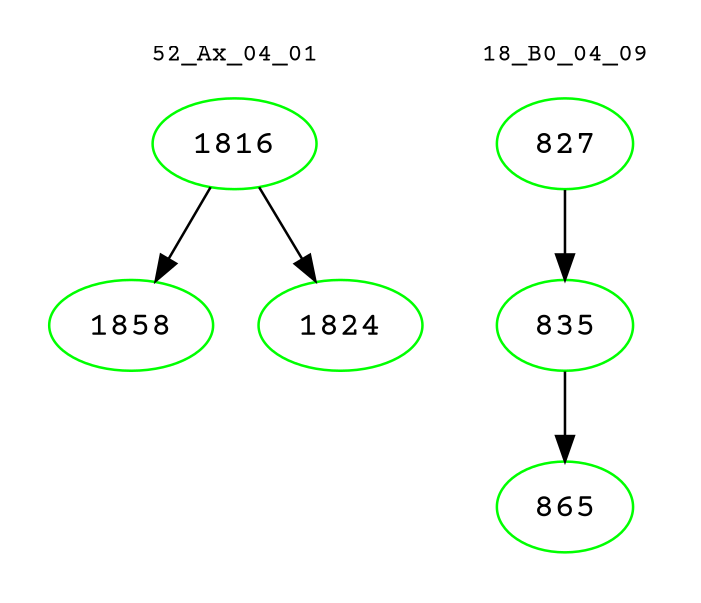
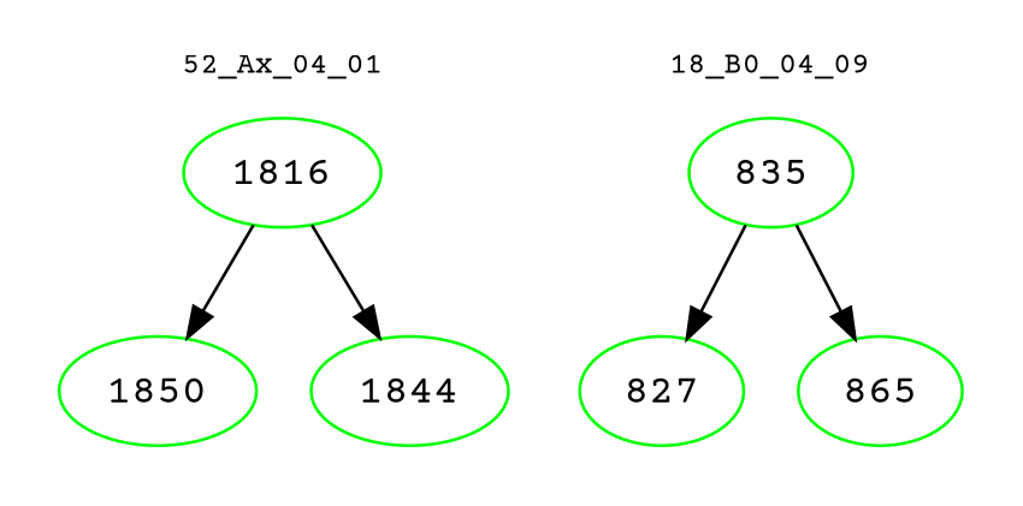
  digraph {
    fontname="Courier Prime"
    node [color=green fontname="Courier Prime"]
    edge [color=black fontname="Courier Prime"]
    n1 [label=1816]
-   n2 [label=1858]
-   n3 [label=1824]
+   n2 [label=1850]
+   n3 [label=1844]
    n4 [label=835]
    n5 [label=827]
    n6 [label=865]
    subgraph cluster_1 {
      color=white
      fontsize=10
      label="52_Ax_04_01"
      n1
      n2
      n3
    }
    subgraph cluster_2 {
      color=white
      fontsize=10
      label="18_B0_04_09"
      n4
      n5
      n6
    }
    n1 -> n2
    n1 -> n3
-   n5 -> n4
+   n4 -> n5
    n4 -> n6
  }
